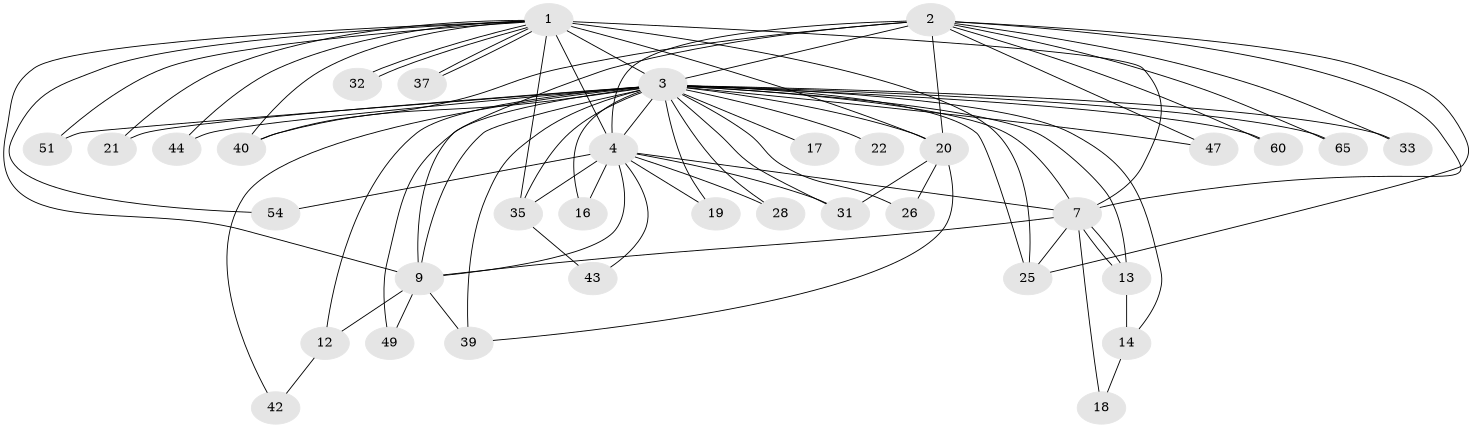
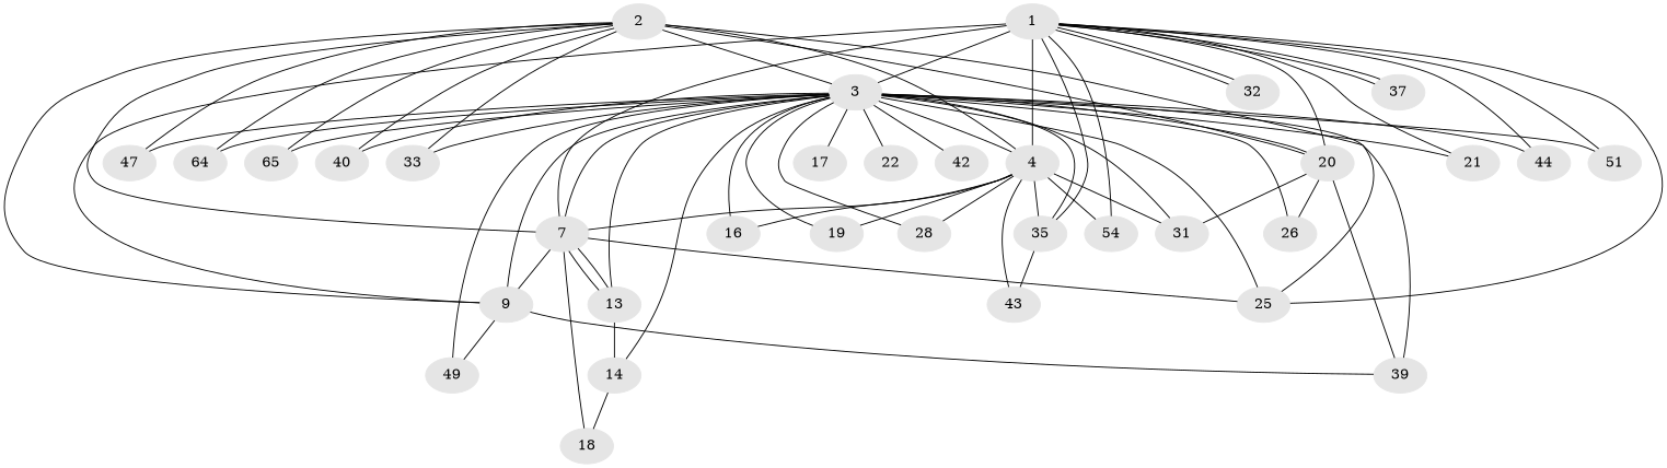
  graph {
    node [color=gray90 style=filled]
    1 [super="+34"]
    3 [super="+6+5+11+46+10"]
    4
    7 [super="+66+24"]
    9 [super="+57"]
    20 [super="+30+23"]
    21
    25 [super="+63"]
    32
    35 [super="+50+59+55+38"]
    37
    40 [super="+41"]
    44
    51
    54
    2 [super="+15"]
    33
    47
-   64 [label=60]
+   64
    65
-   12
    13 [super="+29"]
    14
    16
    17 [super="+68"]
    19
    22
    26
    28
    31 [super="+53"]
    39 [super="+67+45+48"]
    42
    49 [super="+58"]
    43
    18
    1 -- 3 [weight=8]
    1 -- 4
    1 -- 7 [weight=2]
    1 -- 9
    1 -- 20
    1 -- 21
    1 -- 25
    1 -- 32
    1 -- 32
    1 -- 35
    1 -- 37
    1 -- 37
-   1 -- 40
    1 -- 44
    1 -- 51
    1 -- 54
    3 -- 4 [weight=5]
    3 -- 7 [weight=5]
    3 -- 9 [weight=5]
    3 -- 20 [weight=5]
    3 -- 21
    3 -- 25
    3 -- 35 [weight=4]
    3 -- 40
    3 -- 44
    3 -- 51
    3 -- 33
    3 -- 47
    3 -- 64
    3 -- 65
-   3 -- 12
    3 -- 13 [weight=2]
    3 -- 14
    3 -- 16
    3 -- 17 [weight=4]
    3 -- 19
    3 -- 22
    3 -- 26
    3 -- 28
    3 -- 31
    3 -- 39 [weight=2]
    3 -- 42
    3 -- 49 [weight=2]
    4 -- 7
-   4 -- 9
    4 -- 35
    4 -- 54
    4 -- 16
    4 -- 19
    4 -- 28
    4 -- 31
    4 -- 43
    7 -- 9
    7 -- 25
    7 -- 13
    7 -- 13
    7 -- 18
-   9 -- 12 [weight=2]
    9 -- 39
    9 -- 49
    20 -- 26
    20 -- 31
    20 -- 39
    35 -- 43
    2 -- 3 [weight=5]
    2 -- 4
    2 -- 7 [weight=2]
    2 -- 9
    2 -- 20
    2 -- 25
    2 -- 40
    2 -- 33
    2 -- 47
    2 -- 64
    2 -- 65
-   12 -- 42
    13 -- 14
    14 -- 18
  }
